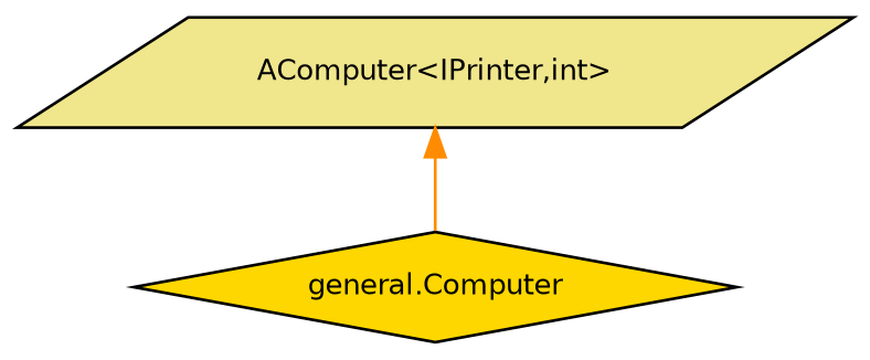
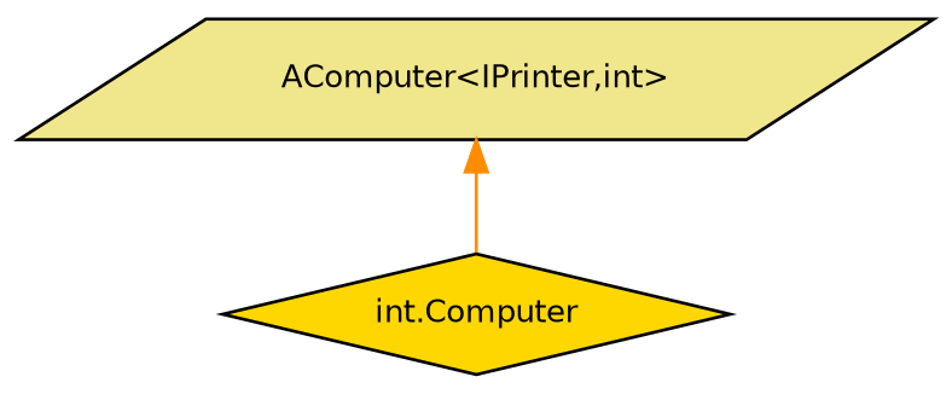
  digraph {
    node [color=black fontname=Helvetica fontsize=10 style=filled]
-   n1 [fillcolor=gold fontcolor=black height=0.2 label="general.Computer" shape=diamond width=0.4]
+   n1 [fillcolor=gold fontcolor=black height=0.2 label="int.Computer" shape=diamond width=0.4]
    n2 [fillcolor=khaki height=0.2 label="AComputer\<IPrinter,int\>" shape=parallelogram width=0.4]
    n2 -> n1 [color=darkorange dir=back fontname=Helvetica fontsize=10 labelfontname=Helvetica labelfontsize=10 style=solid]
  }
